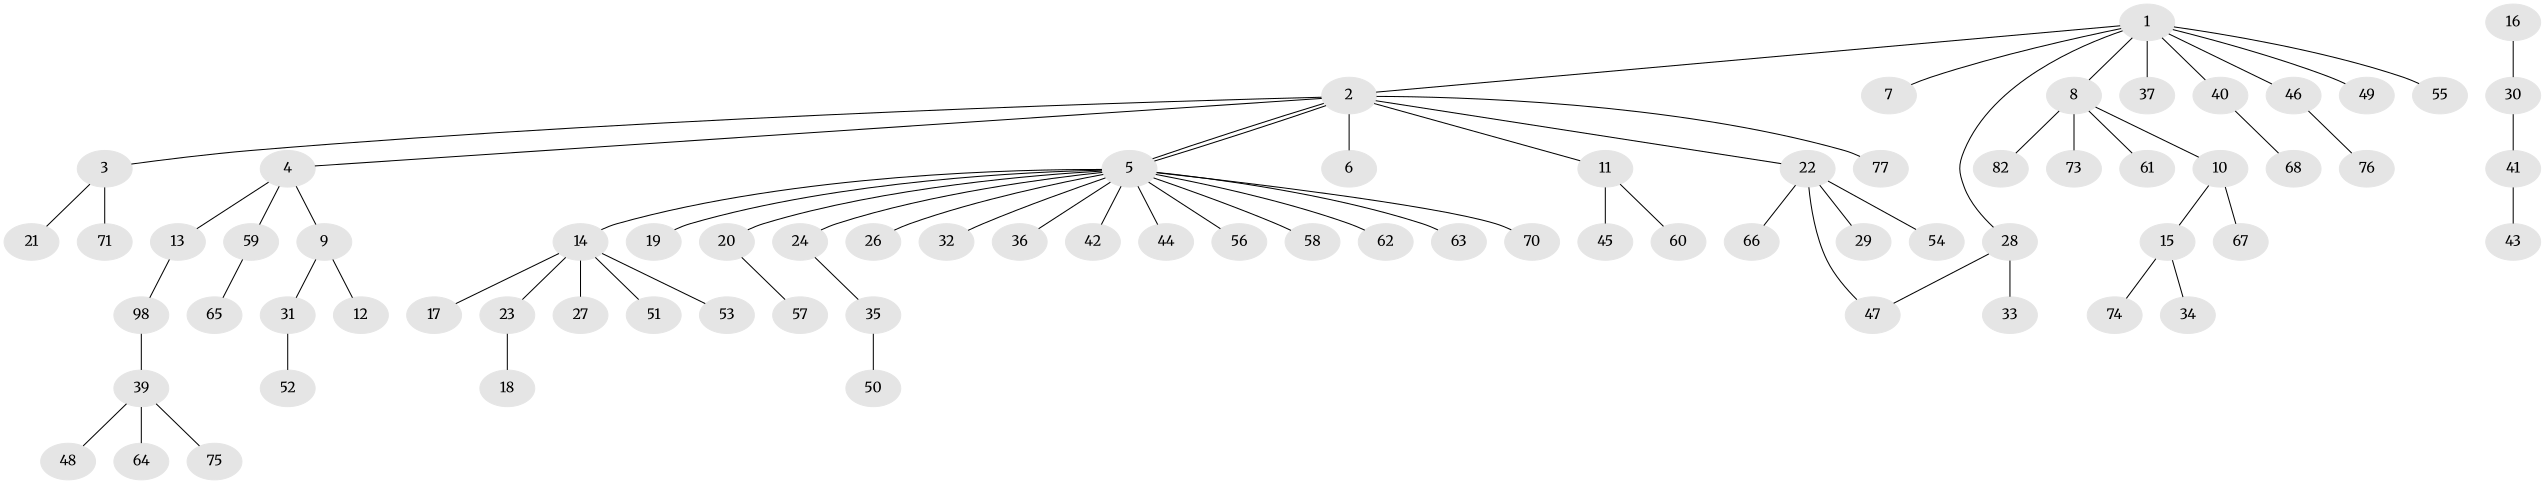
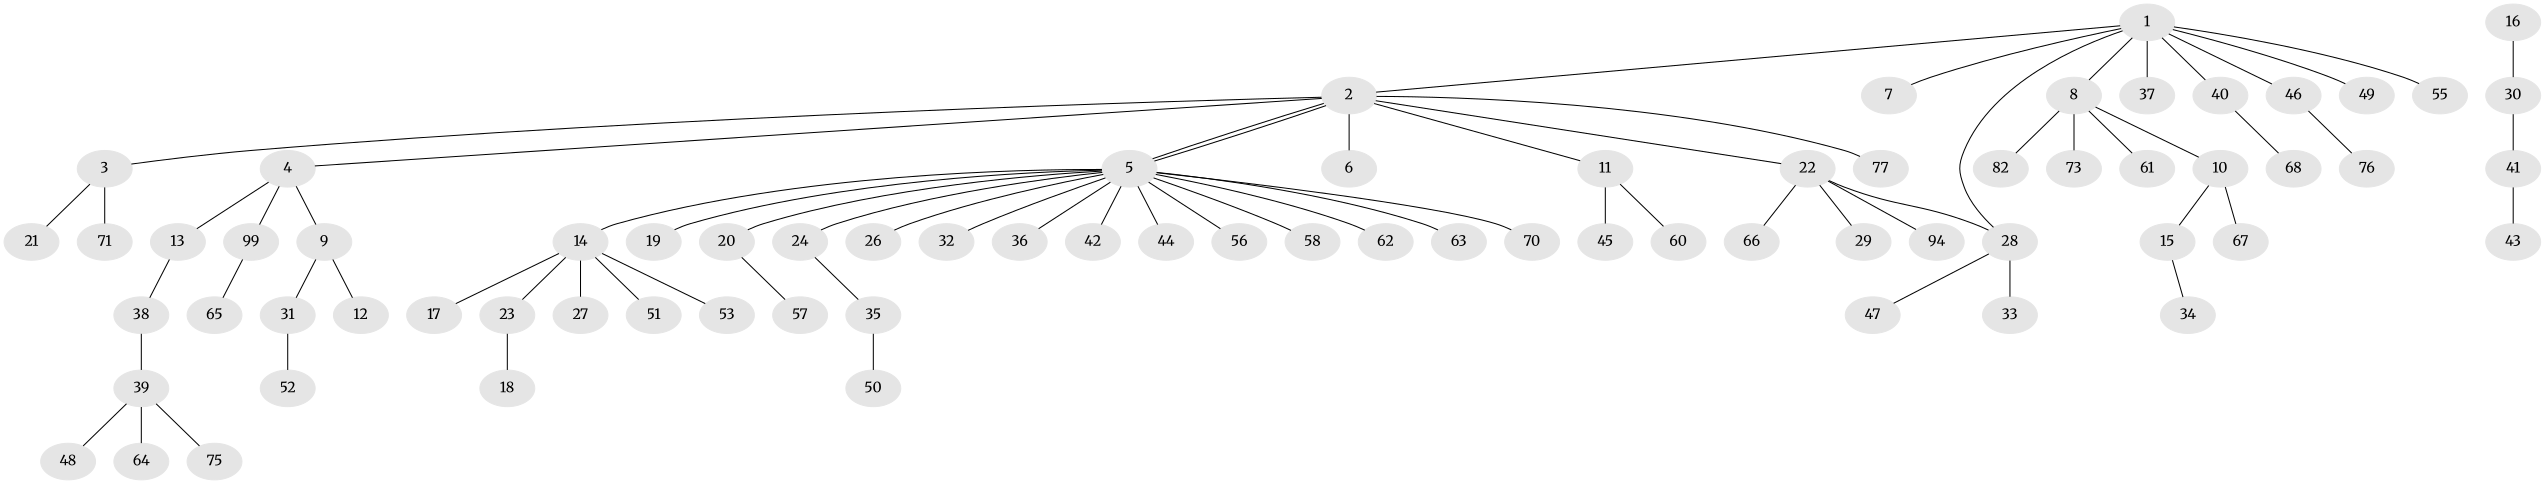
  graph {
    fontname=Merriweather
    node [color=gray90 fontname=Merriweather style=filled]
    edge [fontname=Merriweather]
    1
    2
    7
    8
    28
    37
    40
    46
    49
    55
    3
    4
    5
    6
    11
    22
    77
    10
    61
    n20 [label=82]
    73
    33
    47
    68
    76
    21
    71
    9
    13
-   59
+   59 [label=99]
    14
    19
    20
    24
    26
    32
    36
    42
    44
    56
    58
    62
    63
    70
    45
    60
    29
-   54
+   54 [label=94]
    66
    12
    31
-   38 [label=98]
+   38
    65
    17
    23
    27
    51
    53
    57
    35
    15
    67
    52
    34
-   74
    16
    30
    39
    18
    41
    50
    43
    48
    64
    75
    1 -- 2
    1 -- 7
    1 -- 8
    1 -- 28
    1 -- 37
    1 -- 40
    1 -- 46
    1 -- 49
    1 -- 55
    2 -- 3
    2 -- 4
    2 -- 5
    2 -- 5
    2 -- 6
    2 -- 11
    2 -- 22
    2 -- 77
    8 -- 10
    8 -- 61
    8 -- n20
    8 -- 73
    28 -- 33
    28 -- 47
    40 -- 68
    46 -- 76
    3 -- 21
    3 -- 71
    4 -- 9
    4 -- 13
    4 -- 59
    5 -- 14
    5 -- 19
    5 -- 20
    5 -- 24
    5 -- 26
    5 -- 32
    5 -- 36
    5 -- 42
    5 -- 44
    5 -- 56
    5 -- 58
    5 -- 62
    5 -- 63
    5 -- 70
    11 -- 45
    11 -- 60
-   22 -- 47
+   22 -- 28
    22 -- 29
    22 -- 54
    22 -- 66
    10 -- 15
    10 -- 67
    9 -- 12
    9 -- 31
    13 -- 38
    59 -- 65
    14 -- 17
    14 -- 23
    14 -- 27
    14 -- 51
    14 -- 53
    20 -- 57
    24 -- 35
    31 -- 52
    38 -- 39
    23 -- 18
    35 -- 50
    15 -- 34
-   15 -- 74
    16 -- 30
    30 -- 41
    39 -- 48
    39 -- 64
    39 -- 75
    41 -- 43
  }
